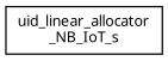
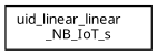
  digraph {
    rankdir=LR
    fontname="Noto Sans"
-   n1 [color=black fillcolor=white fontname="Noto Sans" fontsize=10 height=0.2 label="uid_linear_allocator\l_NB_IoT_s" shape=record style=filled width=0.4]
+   n1 [color=black fillcolor=white fontname="Noto Sans" fontsize=10 height=0.2 label="uid_linear_linear\l_NB_IoT_s" shape=record style=filled width=0.4]
  }
